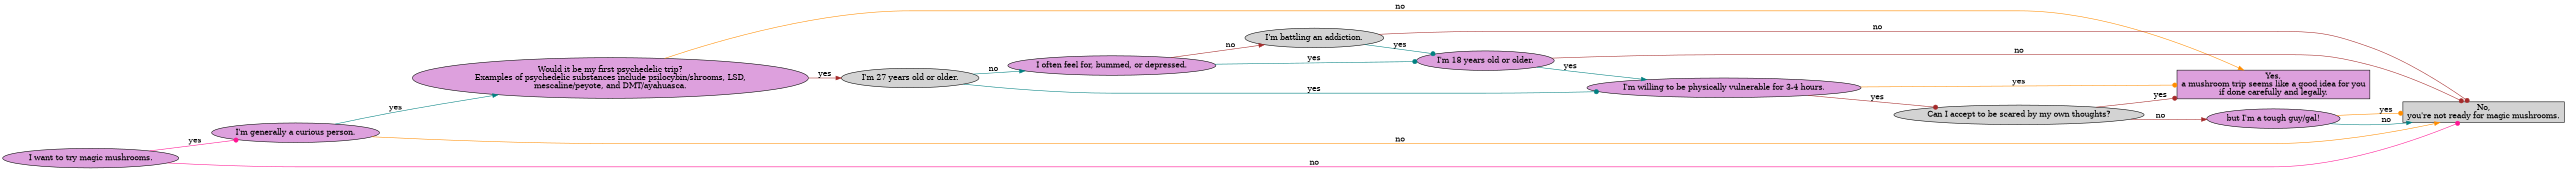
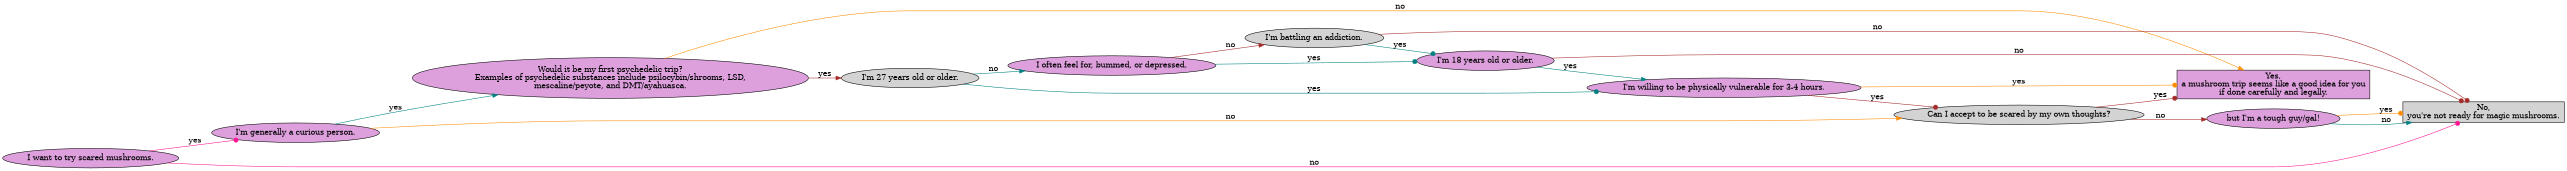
  digraph {
    rankdir=LR
    node [fillcolor=plum style=filled]
    edge [arrowhead=dot color=teal]
-   n1 [label="I want to try magic mushrooms."]
+   n1 [label="I want to try scared mushrooms."]
    n2 [label="I'm generally a curious person."]
    n3 [fillcolor=lightgrey label="No,\nyou're not ready for magic mushrooms." shape=box]
    n4 [label="Would it be my first psychedelic trip?\nExamples of psychedelic substances include psilocybin/shrooms, LSD,\nmescaline/peyote, and DMT/ayahuasca."]
    n5 [label="Yes,\na mushroom trip seems like a good idea for you\nif done carefully and legally." shape=box]
    n6 [fillcolor=lightgrey label="I'm 27 years old or older."]
    n7 [label="I often feel for, bummed, or depressed."]
    n8 [label="I'm willing to be physically vulnerable for 3-4 hours."]
    n9 [label="I'm 18 years old or older."]
    n10 [fillcolor=lightgrey label="I'm battling an addiction."]
    n11 [fillcolor=lightgrey label="Can I accept to be scared by my own thoughts?"]
    n12 [label="but I'm a tough guy/gal!"]
    n1 -> n2 [color=deeppink label=yes]
    n1 -> n3 [color=deeppink label=no]
-   n2 -> n3 [arrowhead=normal color=darkorange label=no]
+   n2 -> n11 [arrowhead=normal color=darkorange label=no]
    n2 -> n4 [arrowhead=normal label=yes]
    n4 -> n5 [arrowhead=normal color=darkorange label=no]
    n4 -> n6 [arrowhead=normal color=brown label=yes]
    n6 -> n7 [arrowhead=normal label=no]
    n6 -> n8 [label=yes]
    n7 -> n9 [label=yes]
    n7 -> n10 [arrowhead=normal color=brown label=no]
    n8 -> n5 [color=darkorange label=yes]
    n8 -> n11 [color=brown label=yes]
    n9 -> n3 [color=brown label=no]
    n9 -> n8 [arrowhead=normal label=yes]
    n10 -> n3 [color=brown label=no]
    n10 -> n9 [label=yes]
    n11 -> n5 [color=brown label=yes]
    n11 -> n12 [arrowhead=normal color=brown label=no]
    n12 -> n3 [color=darkorange label=yes]
    n12 -> n3 [arrowhead=normal label=no]
  }
